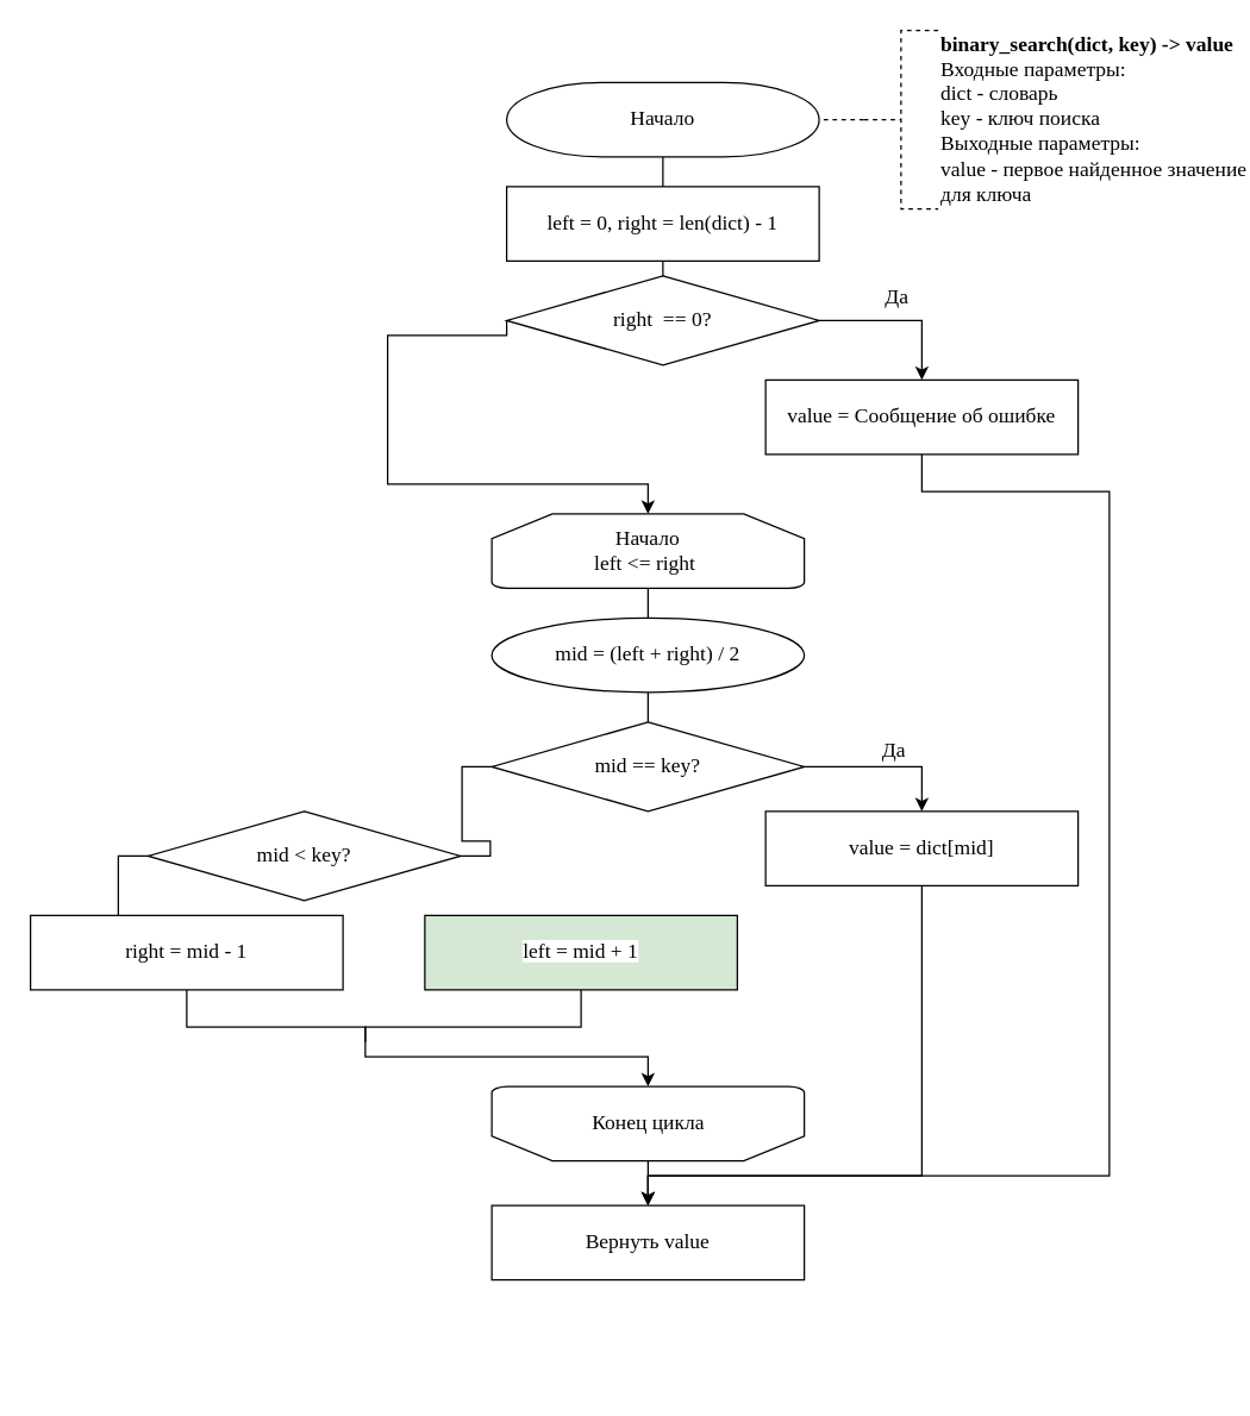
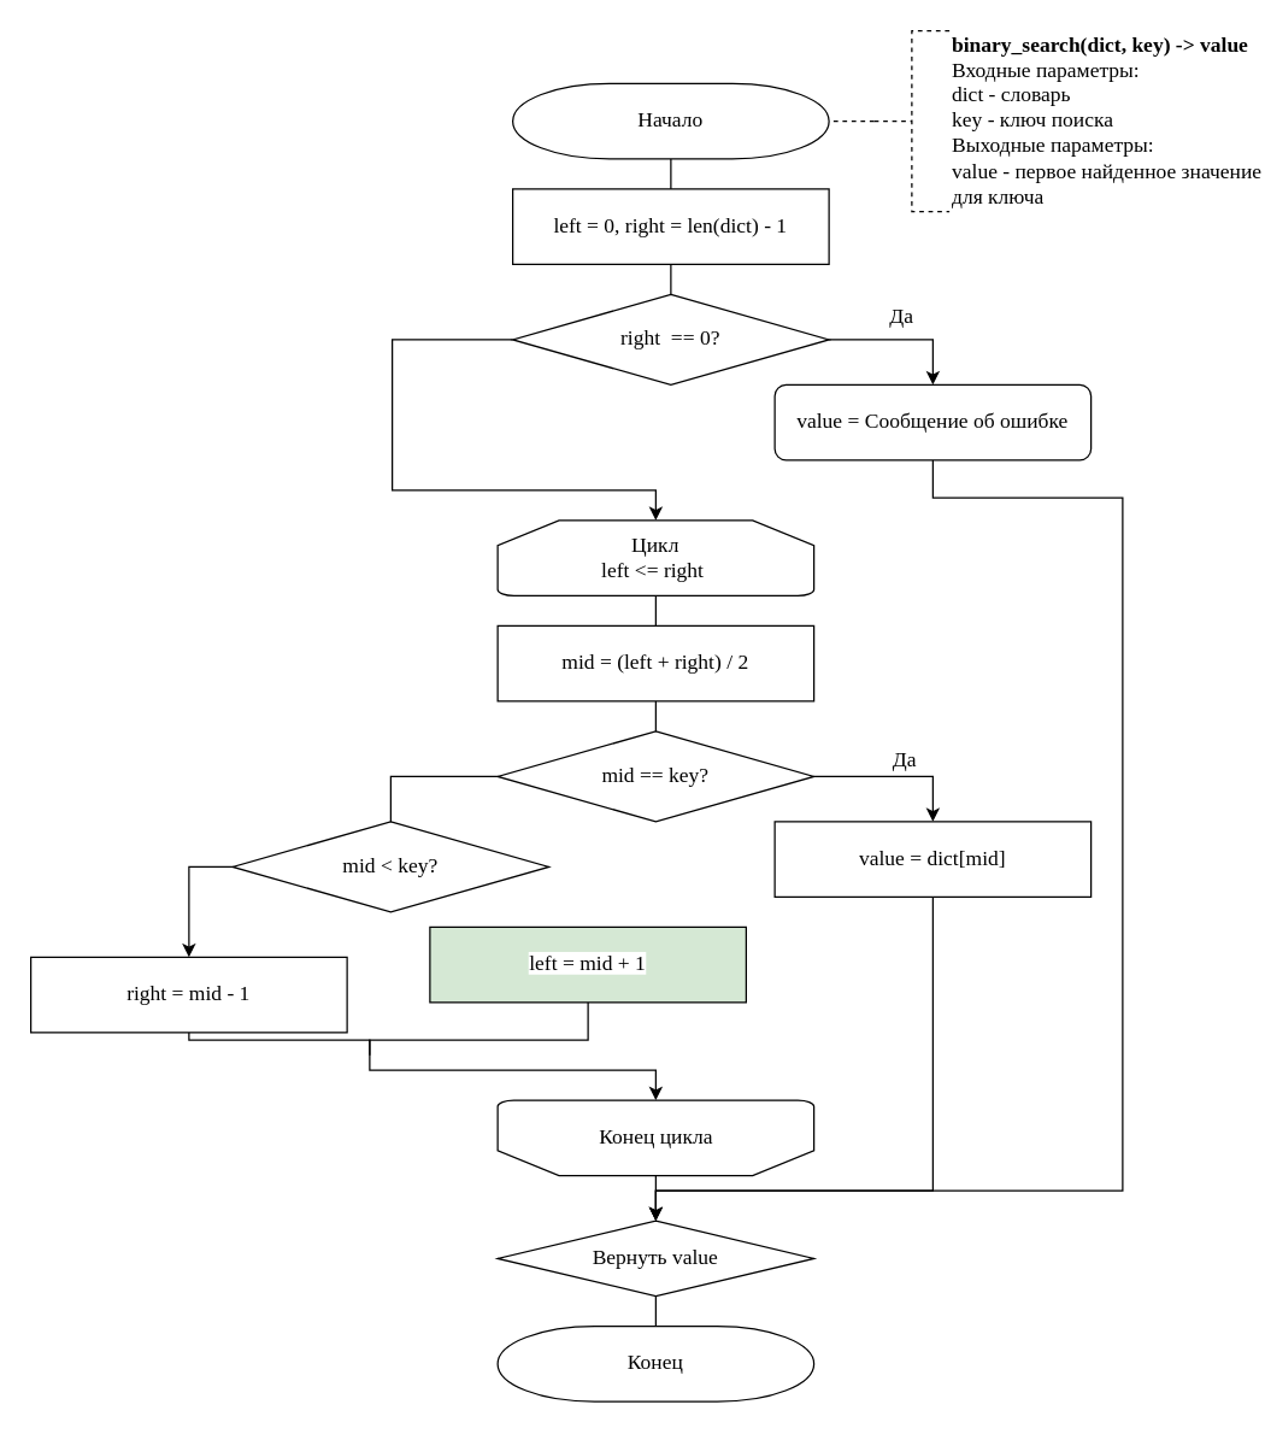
  <mxCell id="0" />
  <mxCell id="1" parent="0" />
  <mxCell id="2" value="Начало" style="strokeWidth=1;html=1;shape=mxgraph.flowchart.terminator;whiteSpace=wrap;fontSize=14;fontFamily=Times New Roman;" parent="1" vertex="1"><mxGeometry x="340" y="55" width="210" height="50" as="geometry" /></mxCell>
  <mxCell id="3" style="edgeStyle=orthogonalEdgeStyle;rounded=0;orthogonalLoop=1;jettySize=auto;html=1;exitX=0;exitY=0.5;exitDx=0;exitDy=0;exitPerimeter=0;entryX=1;entryY=0.5;entryDx=0;entryDy=0;entryPerimeter=0;dashed=1;endArrow=none;endFill=0;fontSize=14;fontFamily=Times New Roman;" parent="1" source="4" target="2" edge="1"><mxGeometry relative="1" as="geometry" /></mxCell>
  <mxCell id="4" value="&lt;b style=&quot;font-size: 14px;&quot;&gt;binary_search(dict, key) -&amp;gt; value&lt;/b&gt;&lt;br style=&quot;font-size: 14px;&quot;&gt;Входные параметры:&lt;br style=&quot;font-size: 14px;&quot;&gt;dict - словарь&lt;br style=&quot;font-size: 14px;&quot;&gt;key - ключ поиска&lt;br style=&quot;font-size: 14px;&quot;&gt;Выходные параметры:&lt;br style=&quot;font-size: 14px;&quot;&gt;value - первое найденное значение&lt;br style=&quot;font-size: 14px;&quot;&gt;для ключа" style="strokeWidth=1;html=1;shape=mxgraph.flowchart.annotation_2;align=left;labelPosition=right;pointerEvents=1;dashed=1;fontSize=14;fontFamily=Times New Roman;" parent="1" vertex="1"><mxGeometry x="580" y="20" width="50" height="120" as="geometry" /></mxCell>
  <mxCell id="5" style="edgeStyle=orthogonalEdgeStyle;rounded=0;orthogonalLoop=1;jettySize=auto;html=1;exitX=0.5;exitY=1;exitDx=0;exitDy=0;exitPerimeter=0;endArrow=none;endFill=0;fontSize=14;fontFamily=Times New Roman;" parent="1" source="6" target="21" edge="1"><mxGeometry relative="1" as="geometry" /></mxCell>
- <mxCell id="6" value="Начало&lt;br style=&quot;font-size: 14px;&quot;&gt;left &amp;lt;= right&amp;nbsp;" style="strokeWidth=1;html=1;shape=mxgraph.flowchart.loop_limit;whiteSpace=wrap;fontSize=14;fontFamily=Times New Roman;" parent="1" vertex="1"><mxGeometry x="330" y="345" width="210" height="50" as="geometry" /></mxCell>
+ <mxCell id="6" value="Цикл&lt;br style=&quot;font-size: 14px;&quot;&gt;left &amp;lt;= right&amp;nbsp;" style="strokeWidth=1;html=1;shape=mxgraph.flowchart.loop_limit;whiteSpace=wrap;fontSize=14;fontFamily=Times New Roman;" parent="1" vertex="1"><mxGeometry x="330" y="345" width="210" height="50" as="geometry" /></mxCell>
  <mxCell id="7" style="edgeStyle=orthogonalEdgeStyle;rounded=0;orthogonalLoop=1;jettySize=auto;html=1;exitX=0.5;exitY=0;exitDx=0;exitDy=0;exitPerimeter=0;entryX=0.5;entryY=1;entryDx=0;entryDy=0;endArrow=none;endFill=0;fontSize=14;fontFamily=Times New Roman;" parent="1" source="10" target="16" edge="1"><mxGeometry relative="1" as="geometry" /></mxCell>
  <mxCell id="8" value="Да" style="edgeStyle=orthogonalEdgeStyle;rounded=0;orthogonalLoop=1;jettySize=auto;html=1;exitX=1;exitY=0.5;exitDx=0;exitDy=0;exitPerimeter=0;endArrow=classic;endFill=1;fontSize=14;fontFamily=Times New Roman;" parent="1" source="10" target="18" edge="1"><mxGeometry x="-0.038" y="15" relative="1" as="geometry"><mxPoint as="offset" /></mxGeometry></mxCell>
  <mxCell id="9" style="edgeStyle=orthogonalEdgeStyle;rounded=0;orthogonalLoop=1;jettySize=auto;html=1;exitX=0;exitY=0.5;exitDx=0;exitDy=0;exitPerimeter=0;entryX=0.5;entryY=0;entryDx=0;entryDy=0;entryPerimeter=0;endArrow=classic;endFill=1;fontSize=14;fontFamily=Times New Roman;" parent="1" source="10" target="6" edge="1"><mxGeometry relative="1" as="geometry"><Array as="points"><mxPoint x="260" y="225" /><mxPoint x="260" y="325" /><mxPoint x="435" y="325" /></Array></mxGeometry></mxCell>
- <mxCell id="10" value="right&amp;nbsp; == 0?" style="strokeWidth=1;html=1;shape=mxgraph.flowchart.decision;whiteSpace=wrap;fontSize=14;fontFamily=Times New Roman;" parent="1" vertex="1"><mxGeometry x="340" y="185" width="210" height="60" as="geometry" /></mxCell>
+ <mxCell id="10" value="right&amp;nbsp; == 0?" style="strokeWidth=1;html=1;shape=mxgraph.flowchart.decision;whiteSpace=wrap;fontSize=14;fontFamily=Times New Roman;" parent="1" vertex="1"><mxGeometry x="340" y="195" width="210" height="60" as="geometry" /></mxCell>
+ <mxCell id="11" value="Конец" style="strokeWidth=1;html=1;shape=mxgraph.flowchart.terminator;whiteSpace=wrap;fontSize=14;fontFamily=Times New Roman;" parent="1" vertex="1"><mxGeometry x="330" y="880" width="210" height="50" as="geometry" /></mxCell>
  <mxCell id="12" style="edgeStyle=orthogonalEdgeStyle;rounded=0;orthogonalLoop=1;jettySize=auto;html=1;exitX=0.5;exitY=0;exitDx=0;exitDy=0;exitPerimeter=0;endArrow=classic;endFill=1;fontSize=14;fontFamily=Times New Roman;" parent="1" source="13" target="20" edge="1"><mxGeometry relative="1" as="geometry" /></mxCell>
  <mxCell id="13" value="" style="strokeWidth=1;html=1;shape=mxgraph.flowchart.loop_limit;whiteSpace=wrap;rotation=-180;fontSize=14;fontFamily=Times New Roman;" parent="1" vertex="1"><mxGeometry x="330" y="730" width="210" height="50" as="geometry" /></mxCell>
  <mxCell id="14" value="Конец цикла" style="text;html=1;align=center;verticalAlign=middle;resizable=0;points=[];autosize=1;fontSize=14;fontFamily=Times New Roman;" parent="1" vertex="1"><mxGeometry x="390" y="745" width="90" height="20" as="geometry" /></mxCell>
  <mxCell id="15" style="edgeStyle=orthogonalEdgeStyle;rounded=0;orthogonalLoop=1;jettySize=auto;html=1;exitX=0.5;exitY=0;exitDx=0;exitDy=0;entryX=0.5;entryY=1;entryDx=0;entryDy=0;entryPerimeter=0;endArrow=none;endFill=0;fontSize=14;fontFamily=Times New Roman;" parent="1" source="16" target="2" edge="1"><mxGeometry relative="1" as="geometry" /></mxCell>
  <mxCell id="16" value="&lt;span style=&quot;font-size: 14px; text-align: left; background-color: rgb(255, 255, 255);&quot;&gt;left = 0, right = len(dict) - 1&lt;br style=&quot;font-size: 14px;&quot;&gt;&lt;/span&gt;" style="rounded=0;whiteSpace=wrap;html=1;strokeWidth=1;fontSize=14;fontFamily=Times New Roman;" parent="1" vertex="1"><mxGeometry x="340" y="125" width="210" height="50" as="geometry" /></mxCell>
  <mxCell id="17" style="edgeStyle=orthogonalEdgeStyle;rounded=0;orthogonalLoop=1;jettySize=auto;html=1;exitX=0.5;exitY=1;exitDx=0;exitDy=0;endArrow=classic;endFill=1;fontSize=14;fontFamily=Times New Roman;" parent="1" source="18" target="20" edge="1"><mxGeometry relative="1" as="geometry"><Array as="points"><mxPoint x="619" y="330" /><mxPoint x="745" y="330" /><mxPoint x="745" y="790" /><mxPoint x="435" y="790" /></Array></mxGeometry></mxCell>
- <mxCell id="18" value="&lt;span style=&quot;font-size: 14px; text-align: left; background-color: rgb(255, 255, 255);&quot;&gt;value = Сообщение об ошибке&lt;br style=&quot;font-size: 14px;&quot;&gt;&lt;/span&gt;" style="rounded=0;whiteSpace=wrap;html=1;strokeWidth=1;fontSize=14;fontFamily=Times New Roman;" parent="1" vertex="1"><mxGeometry x="514" y="255" width="210" height="50" as="geometry" /></mxCell>
- <mxCell id="20" value="&lt;span style=&quot;font-size: 14px; text-align: left; background-color: rgb(255, 255, 255);&quot;&gt;Вернуть value&lt;br style=&quot;font-size: 14px;&quot;&gt;&lt;/span&gt;" style="rounded=0;whiteSpace=wrap;html=1;strokeWidth=1;fontSize=14;fontFamily=Times New Roman;" parent="1" vertex="1"><mxGeometry x="330" y="810" width="210" height="50" as="geometry" /></mxCell>
- <mxCell id="21" value="&lt;span style=&quot;font-size: 14px; text-align: left; background-color: rgb(255, 255, 255);&quot;&gt;mid = (left + right) / 2&lt;br style=&quot;font-size: 14px;&quot;&gt;&lt;/span&gt;" style="ellipse;whiteSpace=wrap;html=1;strokeWidth=1;fontSize=14;fontFamily=Times New Roman;" parent="1" vertex="1"><mxGeometry x="330" y="415" width="210" height="50" as="geometry" /></mxCell>
+ <mxCell id="18" value="&lt;span style=&quot;font-size: 14px; text-align: left; background-color: rgb(255, 255, 255);&quot;&gt;value = Сообщение об ошибке&lt;br style=&quot;font-size: 14px;&quot;&gt;&lt;/span&gt;" style="whiteSpace=wrap;html=1;strokeWidth=1;fontSize=14;fontFamily=Times New Roman;rounded=1;" parent="1" vertex="1"><mxGeometry x="514" y="255" width="210" height="50" as="geometry" /></mxCell>
+ <mxCell id="19" style="edgeStyle=orthogonalEdgeStyle;rounded=0;orthogonalLoop=1;jettySize=auto;html=1;exitX=0.5;exitY=1;exitDx=0;exitDy=0;entryX=0.5;entryY=0;entryDx=0;entryDy=0;entryPerimeter=0;endArrow=none;endFill=0;fontSize=14;fontFamily=Times New Roman;" parent="1" source="20" target="11" edge="1"><mxGeometry relative="1" as="geometry" /></mxCell>
+ <mxCell id="20" value="&lt;span style=&quot;font-size: 14px; text-align: left; background-color: rgb(255, 255, 255);&quot;&gt;Вернуть value&lt;br style=&quot;font-size: 14px;&quot;&gt;&lt;/span&gt;" style="rhombus;whiteSpace=wrap;html=1;strokeWidth=1;fontSize=14;fontFamily=Times New Roman;" parent="1" vertex="1"><mxGeometry x="330" y="810" width="210" height="50" as="geometry" /></mxCell>
+ <mxCell id="21" value="&lt;span style=&quot;font-size: 14px; text-align: left; background-color: rgb(255, 255, 255);&quot;&gt;mid = (left + right) / 2&lt;br style=&quot;font-size: 14px;&quot;&gt;&lt;/span&gt;" style="rounded=0;whiteSpace=wrap;html=1;strokeWidth=1;fontSize=14;fontFamily=Times New Roman;" parent="1" vertex="1"><mxGeometry x="330" y="415" width="210" height="50" as="geometry" /></mxCell>
  <mxCell id="22" style="edgeStyle=orthogonalEdgeStyle;rounded=0;orthogonalLoop=1;jettySize=auto;html=1;exitX=0.5;exitY=0;exitDx=0;exitDy=0;exitPerimeter=0;entryX=0.5;entryY=1;entryDx=0;entryDy=0;endArrow=none;endFill=0;fontSize=14;fontFamily=Times New Roman;" parent="1" source="25" target="21" edge="1"><mxGeometry relative="1" as="geometry" /></mxCell>
  <mxCell id="23" value="Да" style="edgeStyle=orthogonalEdgeStyle;rounded=0;orthogonalLoop=1;jettySize=auto;html=1;exitX=1;exitY=0.5;exitDx=0;exitDy=0;exitPerimeter=0;endArrow=classic;endFill=1;fontSize=14;fontFamily=Times New Roman;" parent="1" source="25" target="29" edge="1"><mxGeometry x="0.101" y="10" relative="1" as="geometry"><mxPoint as="offset" /></mxGeometry></mxCell>
  <mxCell id="24" style="edgeStyle=orthogonalEdgeStyle;rounded=0;orthogonalLoop=1;jettySize=auto;html=1;exitX=0;exitY=0.5;exitDx=0;exitDy=0;exitPerimeter=0;endArrow=none;endFill=1;fontSize=14;fontFamily=Times New Roman;" parent="1" source="25" target="27" edge="1"><mxGeometry relative="1" as="geometry" /></mxCell>
  <mxCell id="25" value="mid == key?" style="strokeWidth=1;html=1;shape=mxgraph.flowchart.decision;whiteSpace=wrap;fontSize=14;fontFamily=Times New Roman;" parent="1" vertex="1"><mxGeometry x="330" y="485" width="210" height="60" as="geometry" /></mxCell>
  <mxCell id="26" style="edgeStyle=orthogonalEdgeStyle;rounded=0;orthogonalLoop=1;jettySize=auto;html=1;exitX=0;exitY=0.5;exitDx=0;exitDy=0;exitPerimeter=0;entryX=0.5;entryY=0;entryDx=0;entryDy=0;endArrow=classic;endFill=1;fontSize=14;fontFamily=Times New Roman;" parent="1" source="27" target="33" edge="1"><mxGeometry relative="1" as="geometry" /></mxCell>
- <mxCell id="27" value="mid &amp;lt; key?" style="strokeWidth=1;html=1;shape=mxgraph.flowchart.decision;whiteSpace=wrap;fontSize=14;fontFamily=Times New Roman;" parent="1" vertex="1"><mxGeometry x="99" y="545" width="210" height="60" as="geometry" /></mxCell>
+ <mxCell id="27" value="mid &amp;lt; key?" style="strokeWidth=1;html=1;shape=mxgraph.flowchart.decision;whiteSpace=wrap;fontSize=14;fontFamily=Times New Roman;" parent="1" vertex="1"><mxGeometry x="154" y="545" width="210" height="60" as="geometry" /></mxCell>
  <mxCell id="28" style="edgeStyle=orthogonalEdgeStyle;rounded=0;orthogonalLoop=1;jettySize=auto;html=1;exitX=0.5;exitY=1;exitDx=0;exitDy=0;endArrow=classic;endFill=1;fontSize=14;fontFamily=Times New Roman;" parent="1" source="29" target="20" edge="1"><mxGeometry relative="1" as="geometry"><Array as="points"><mxPoint x="619" y="790" /><mxPoint x="435" y="790" /></Array></mxGeometry></mxCell>
  <mxCell id="29" value="&lt;span style=&quot;font-size: 14px; text-align: left; background-color: rgb(255, 255, 255);&quot;&gt;value = dict[mid]&lt;br style=&quot;font-size: 14px;&quot;&gt;&lt;/span&gt;" style="rounded=0;whiteSpace=wrap;html=1;strokeWidth=1;fontSize=14;fontFamily=Times New Roman;" parent="1" vertex="1"><mxGeometry x="514" y="545" width="210" height="50" as="geometry" /></mxCell>
  <mxCell id="30" style="edgeStyle=orthogonalEdgeStyle;rounded=0;orthogonalLoop=1;jettySize=auto;html=1;exitX=0.5;exitY=1;exitDx=0;exitDy=0;endArrow=none;endFill=0;fontSize=14;fontFamily=Times New Roman;" parent="1" source="31" edge="1"><mxGeometry relative="1" as="geometry"><mxPoint x="245" y="700" as="targetPoint" /><Array as="points"><mxPoint x="390" y="690" /><mxPoint x="245" y="690" /></Array></mxGeometry></mxCell>
  <mxCell id="31" value="&lt;span style=&quot;font-size: 14px; text-align: left; background-color: rgb(255, 255, 255);&quot;&gt;left = mid + 1&lt;br style=&quot;font-size: 14px;&quot;&gt;&lt;/span&gt;" style="rounded=0;whiteSpace=wrap;html=1;strokeWidth=1;fontSize=14;fontFamily=Times New Roman;fillColor=#d5e8d4;" parent="1" vertex="1"><mxGeometry x="285" y="615" width="210" height="50" as="geometry" /></mxCell>
  <mxCell id="32" style="edgeStyle=orthogonalEdgeStyle;rounded=0;orthogonalLoop=1;jettySize=auto;html=1;exitX=0.5;exitY=1;exitDx=0;exitDy=0;endArrow=classic;endFill=1;entryX=0.5;entryY=1;entryDx=0;entryDy=0;entryPerimeter=0;fontSize=14;fontFamily=Times New Roman;" parent="1" source="33" target="13" edge="1"><mxGeometry relative="1" as="geometry"><mxPoint x="255" y="750" as="targetPoint" /><Array as="points"><mxPoint x="125" y="690" /><mxPoint x="245" y="690" /><mxPoint x="245" y="710" /><mxPoint x="435" y="710" /></Array></mxGeometry></mxCell>
- <mxCell id="33" value="&lt;span style=&quot;font-size: 14px; text-align: left; background-color: rgb(255, 255, 255);&quot;&gt;right = mid - 1&lt;br style=&quot;font-size: 14px;&quot;&gt;&lt;/span&gt;" style="rounded=0;whiteSpace=wrap;html=1;strokeWidth=1;fontSize=14;fontFamily=Times New Roman;" parent="1" vertex="1"><mxGeometry x="20" y="615" width="210" height="50" as="geometry" /></mxCell>
+ <mxCell id="33" value="&lt;span style=&quot;font-size: 14px; text-align: left; background-color: rgb(255, 255, 255);&quot;&gt;right = mid - 1&lt;br style=&quot;font-size: 14px;&quot;&gt;&lt;/span&gt;" style="rounded=0;whiteSpace=wrap;html=1;strokeWidth=1;fontSize=14;fontFamily=Times New Roman;" parent="1" vertex="1"><mxGeometry x="20" y="635" width="210" height="50" as="geometry" /></mxCell>
